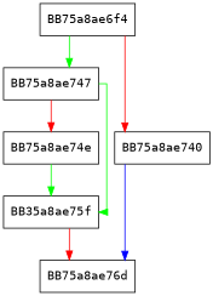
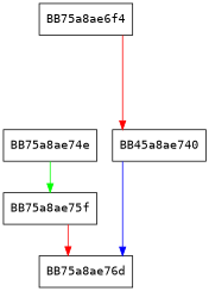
  digraph {
    fontname="DejaVu Sans Mono"
    splines=ortho
    node [fontname="DejaVu Sans Mono" shape=box]
    edge [color=green fontname="DejaVu Sans Mono"]
    BB75a8ae6f4
-   BB75a8ae747
-   BB75a8ae740
-   BB75a8ae75f [label=BB35a8ae75f]
+   BB75a8ae740 [label=BB45a8ae740]
+   BB75a8ae75f
    BB75a8ae74e
    BB75a8ae76d
-   BB75a8ae6f4 -> BB75a8ae747
    BB75a8ae6f4 -> BB75a8ae740 [color=red]
-   BB75a8ae747 -> BB75a8ae75f
-   BB75a8ae747 -> BB75a8ae74e [color=red]
    BB75a8ae740 -> BB75a8ae76d [color=blue]
    BB75a8ae75f -> BB75a8ae76d [color=red]
    BB75a8ae74e -> BB75a8ae75f
  }
